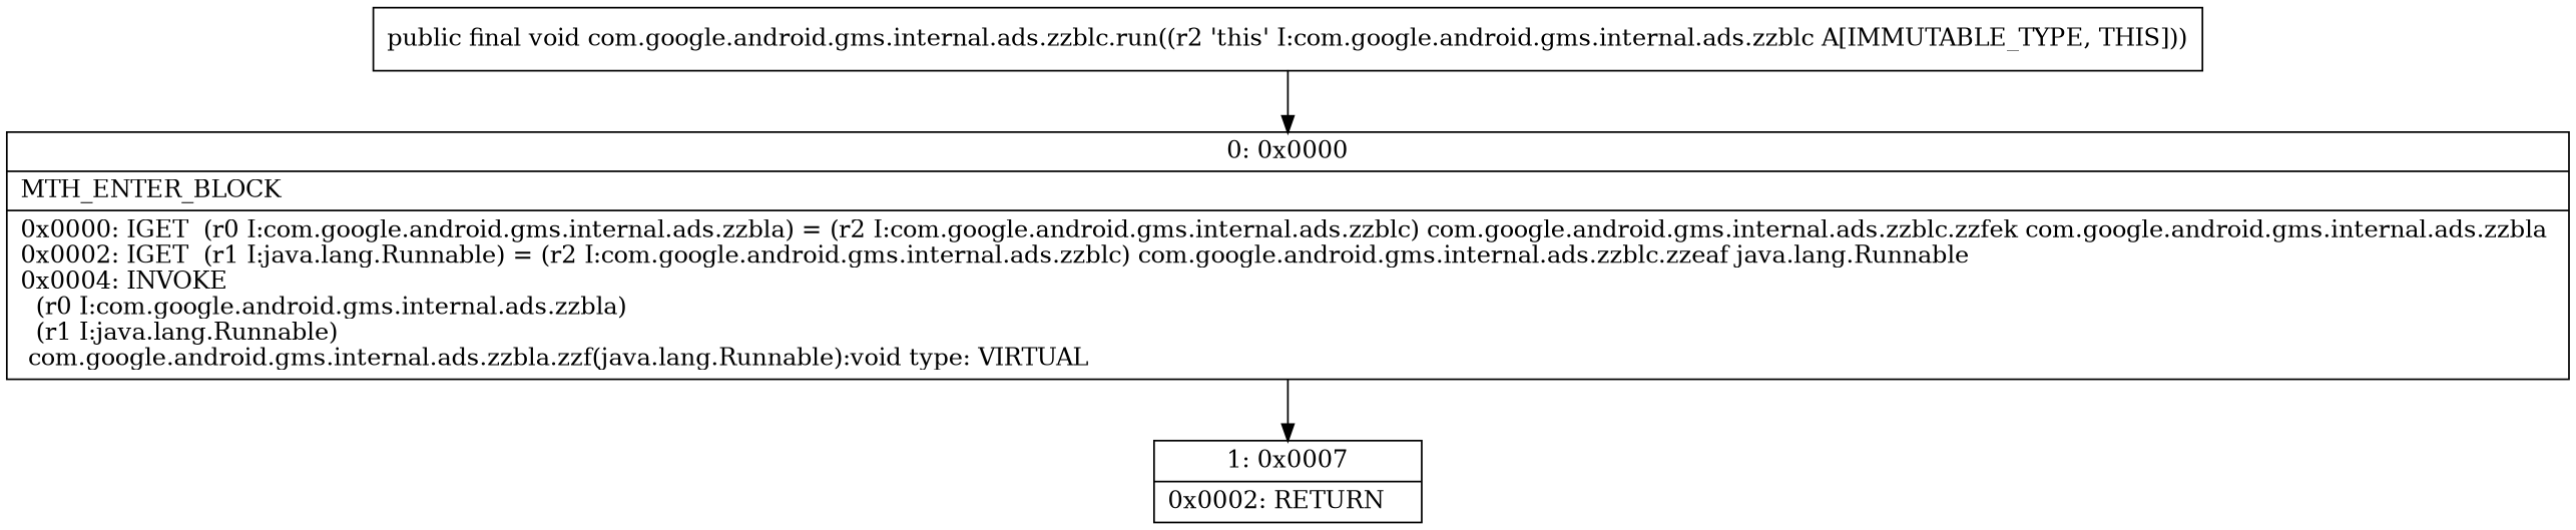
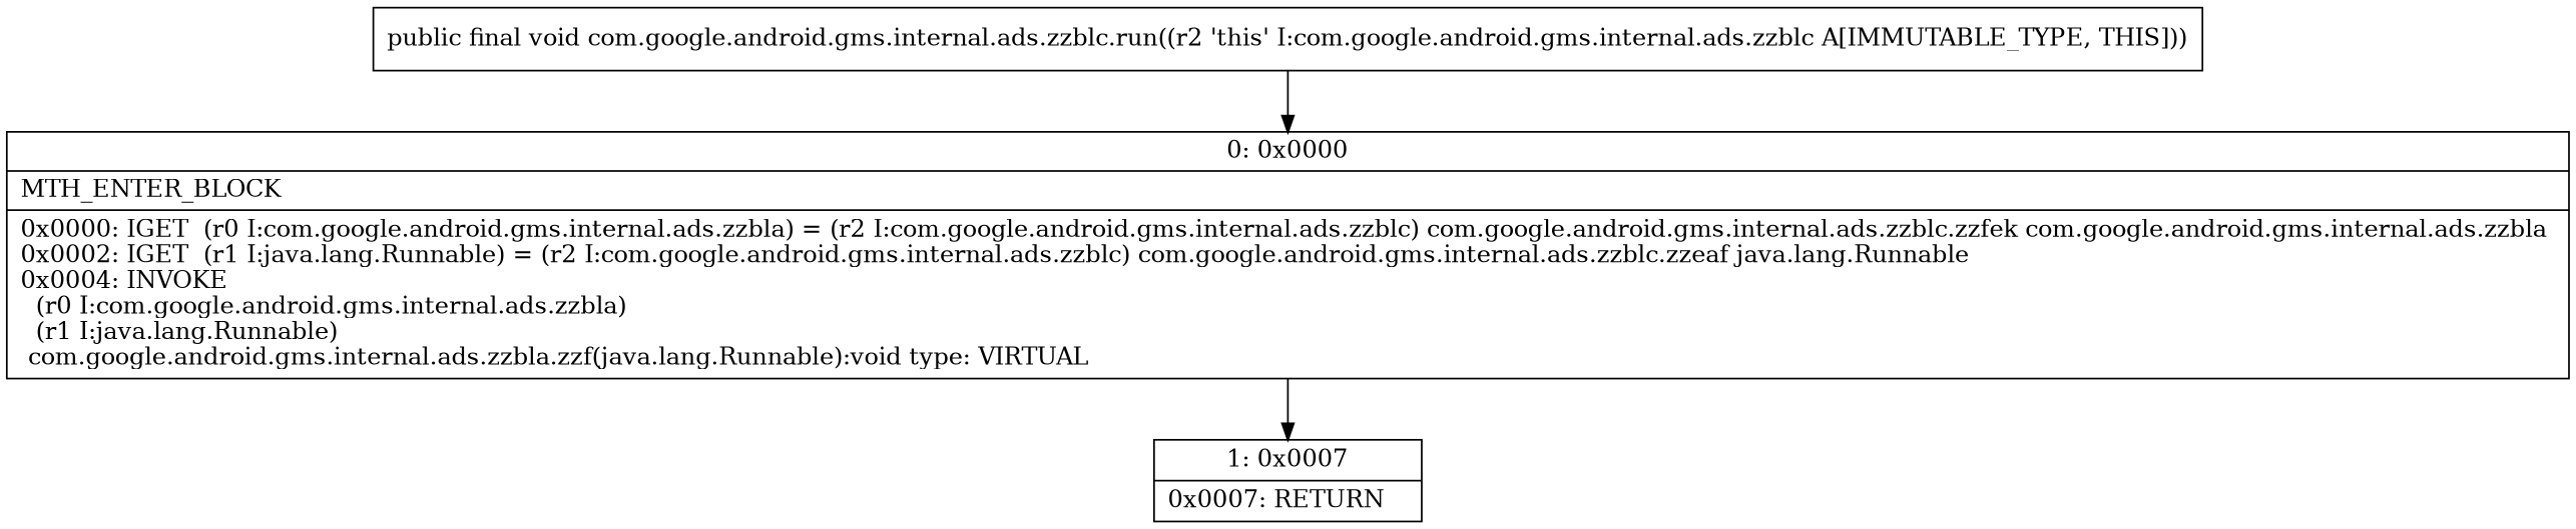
  digraph {
    node [shape=record]
    n1 [label="{0\:\ 0x0000|MTH_ENTER_BLOCK\l|0x0000: IGET  (r0 I:com.google.android.gms.internal.ads.zzbla) = (r2 I:com.google.android.gms.internal.ads.zzblc) com.google.android.gms.internal.ads.zzblc.zzfek com.google.android.gms.internal.ads.zzbla \l0x0002: IGET  (r1 I:java.lang.Runnable) = (r2 I:com.google.android.gms.internal.ads.zzblc) com.google.android.gms.internal.ads.zzblc.zzeaf java.lang.Runnable \l0x0004: INVOKE  \l  (r0 I:com.google.android.gms.internal.ads.zzbla)\l  (r1 I:java.lang.Runnable)\l com.google.android.gms.internal.ads.zzbla.zzf(java.lang.Runnable):void type: VIRTUAL \l}"]
-   n2 [label="{1\:\ 0x0007|0x0002: RETURN   \l}"]
+   n2 [label="{1\:\ 0x0007|0x0007: RETURN   \l}"]
    n3 [label="{public final void com.google.android.gms.internal.ads.zzblc.run((r2 'this' I:com.google.android.gms.internal.ads.zzblc A[IMMUTABLE_TYPE, THIS])) }"]
    n1 -> n2
    n3 -> n1
  }
